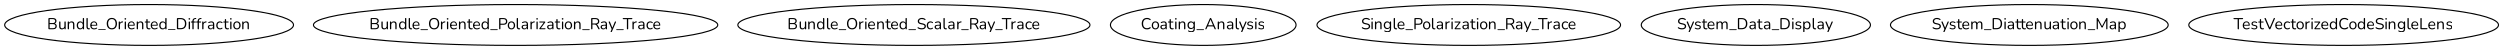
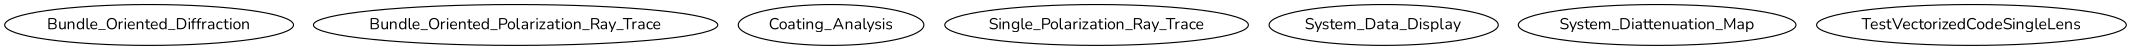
  digraph {
    fontname=Nunito
    node [fontname=Nunito]
    Bundle_Oriented_Diffraction
    Bundle_Oriented_Polarization_Ray_Trace
-   Bundle_Oriented_Scalar_Ray_Trace
    Coating_Analysis
    Single_Polarization_Ray_Trace
    System_Data_Display
    System_Diattenuation_Map
    TestVectorizedCodeSingleLens
  }
